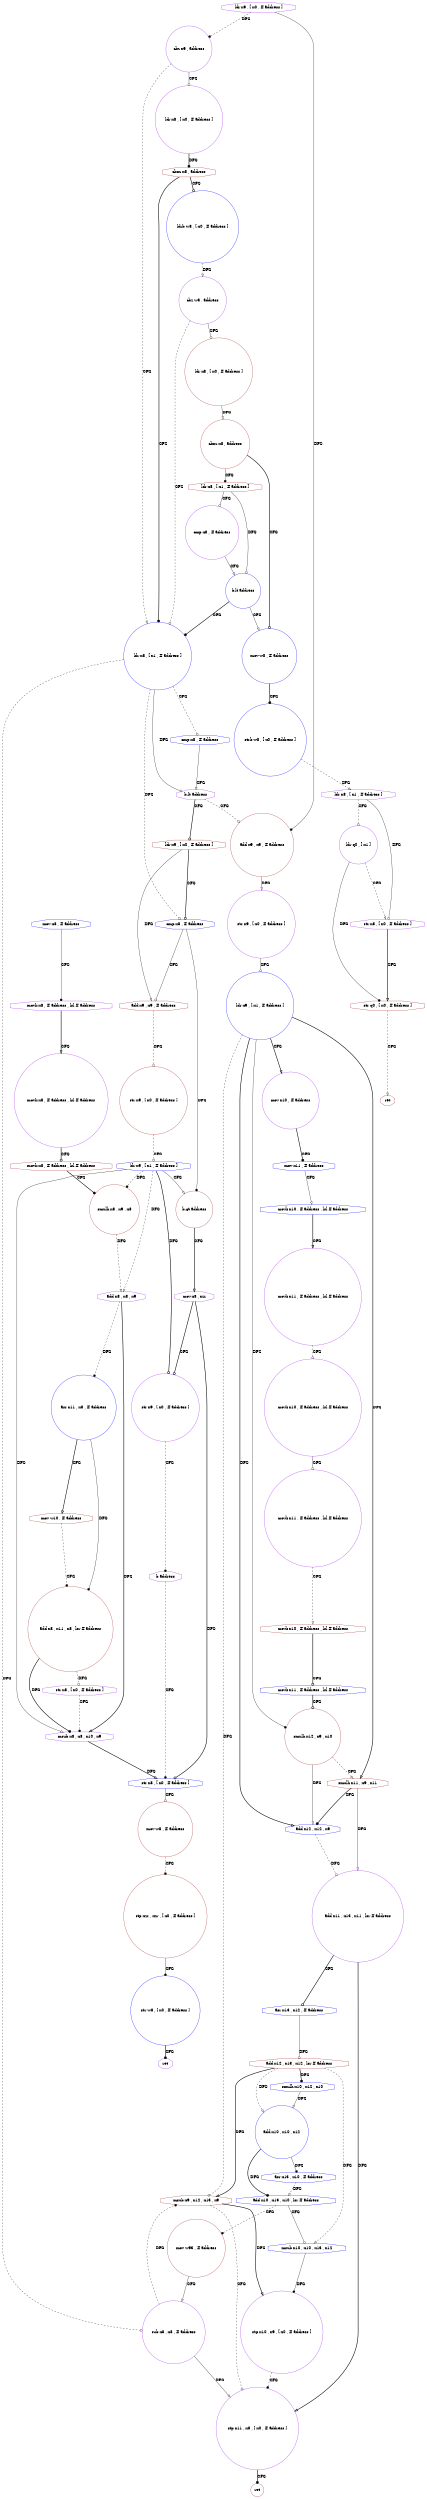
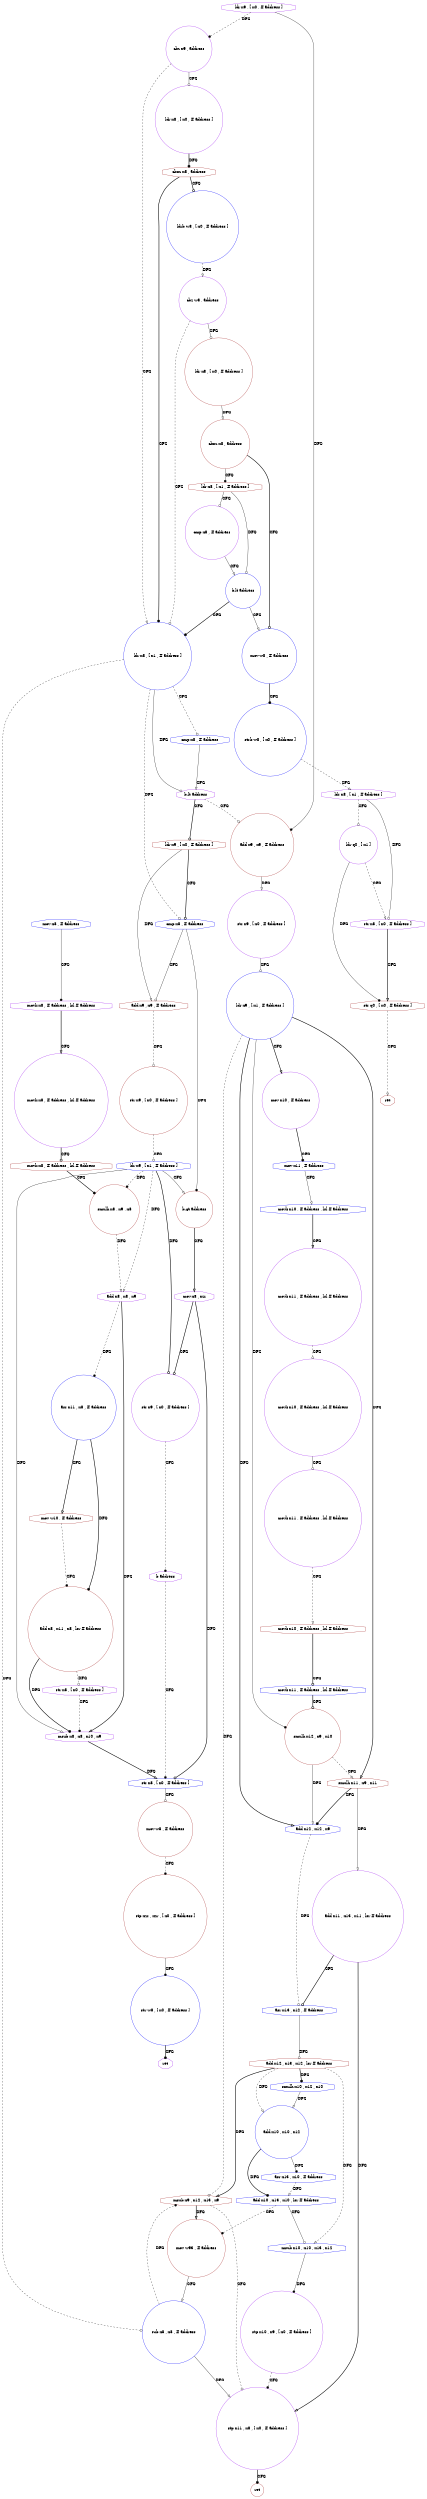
  digraph {
    node [color=purple shape=octagon]
    edge [arrowhead=onormal style=bold]
    n1 [label="ldr x9 , [ x0 , # address ]"]
    n2 [label="cbz x9 , address" shape=circle]
    n3 [color=brown label="add x9 , x9 , # address" shape=circle]
    n4 [color=blue label="ldr x8 , [ x1 , # address ]" shape=circle]
    n5 [label="ldr x8 , [ x0 , # address ]" shape=circle]
    n6 [label="str x9 , [ x0 , # address ]" shape=circle]
    n7 [color=blue label="cmp x8 , # address"]
    n8 [label="b.lt address"]
    n9 [color=blue label="cmp x8 , # address"]
-   n10 [label="sub x8 , x8 , # address" shape=circle]
+   n10 [color=blue label="sub x8 , x8 , # address" shape=circle]
    n11 [color=brown label="cbnz x8 , address"]
    n12 [color=brown label="ldr x9 , [ x0 , # address ]"]
    n13 [color=brown label="add x9 , x9 , # address"]
    n14 [color=brown label="b.gt address" shape=circle]
    n15 [color=brown label="msub x9 , x12 , x13 , x9"]
    n16 [label="stp x11 , x8 , [ x0 , # address ]" shape=circle]
    n17 [color=blue label="ldrb w8 , [ x0 , # address ]" shape=circle]
    n18 [color=brown label="str x9 , [ x0 , # address ]" shape=circle]
    n19 [color=blue label="ldr x9 , [ x1 , # address ]" shape=circle]
    n20 [label="cbz w8 , address" shape=circle]
    n21 [color=brown label="ldr x8 , [ x0 , # address ]" shape=circle]
    n22 [label="mov x8 , xzr"]
    n23 [color=blue label="ldr x9 , [ x1 , # address ]"]
    n24 [color=brown label="smulh x8 , x9 , x8" shape=circle]
    n25 [label="add x8 , x8 , x9"]
    n26 [label="msub x8 , x8 , x10 , x9"]
    n27 [label="str x9 , [ x0 , # address ]" shape=circle]
    n28 [color=blue label="asr x11 , x8 , # address" shape=circle]
    n29 [color=blue label="str x8 , [ x0 , # address ]"]
    n30 [label="b address"]
    n31 [color=blue label="mov x8 , # address"]
    n32 [label="movk x8 , # address , lsl # address"]
    n33 [label="movk x8 , # address , lsl # address" shape=circle]
    n34 [color=brown label="mov w8 , # address" shape=circle]
    n35 [label="mov x10 , # address" shape=circle]
    n36 [color=brown label="smulh x12 , x9 , x10" shape=circle]
    n37 [color=brown label="smulh x11 , x9 , x11"]
    n38 [color=blue label="add x12 , x12 , x9"]
    n39 [color=blue label="mov x11 , # address"]
    n40 [label="add x11 , x13 , x11 , lsr # address" shape=circle]
    n41 [color=blue label="asr x13 , x12 , # address"]
    n42 [label="stp x10 , x9 , [ x0 , # address ]" shape=circle]
    n43 [color=blue label="movk x10 , # address , lsl # address"]
    n44 [label="movk x11 , # address , lsl # address" shape=circle]
    n45 [label="movk x10 , # address , lsl # address" shape=circle]
    n46 [label="movk x11 , # address , lsl # address" shape=circle]
    n47 [color=brown label="movk x10 , # address , lsl # address"]
    n48 [color=blue label="movk x11 , # address , lsl # address"]
    n49 [color=brown label="add x12 , x13 , x12 , lsr # address"]
    n50 [color=blue label="smulh x10 , x12 , x10"]
    n51 [color=blue label="add x10 , x10 , x12" shape=circle]
    n52 [color=blue label="msub x10 , x10 , x13 , x12"]
    n53 [color=brown label=ret shape=circle]
    n54 [color=blue label="asr x13 , x10 , # address"]
    n55 [color=blue label="add x10 , x13 , x10 , lsr # address"]
    n56 [color=brown label="mov w93 , # address" shape=circle]
    n57 [color=brown label="cbnz x8 , address" shape=circle]
    n58 [color=blue label="mov w8 , # address" shape=circle]
    n59 [color=brown label="ldr x8 , [ x1 , # address ]"]
    n60 [color=brown label="movk x8 , # address , lsl # address"]
    n61 [color=brown label="add x8 , x11 , x8 , lsr # address" shape=circle]
    n62 [color=brown label="mov w10 , # address"]
    n63 [label="str x8 , [ x0 , # address ]"]
    n64 [color=brown label="stp xzr , xzr , [ x0 , # address ]" shape=circle]
    n65 [color=blue label="strb w8 , [ x0 , # address ]" shape=circle]
    n66 [label="cmp x8 , # address" shape=circle]
    n67 [color=blue label="b.lt address" shape=circle]
    n68 [label="ldr x8 , [ x1 , # address ]"]
    n69 [color=blue label="str w8 , [ x0 , # address ]" shape=circle]
    n70 [label=ret]
    n71 [label="ldr q0 , [ x1 ]" shape=circle]
    n72 [label="str x8 , [ x0 , # address ]"]
    n73 [color=brown label="str q0 , [ x0 , # address ]"]
    n74 [color=brown label=ret]
    n1 -> n2 [arrowhead=dot label=DFG style=dashed]
    n1 -> n3 [arrowhead=dot label=DFG style=solid]
    n2 -> n4 [label=CFG style=dashed]
    n2 -> n5 [arrowhead=odot label=CFG style=solid]
    n3 -> n6 [label=DFG style=solid]
    n4 -> n7 [arrowhead=odot label=CFG style=dashed]
    n4 -> n8 [arrowhead=odot label=DFG style=solid]
    n4 -> n9 [arrowhead=odot label=DFG style=dashed]
    n4 -> n10 [arrowhead=odot label=DFG style=dashed]
    n5 -> n11 [arrowhead=dot label=DFG]
    n6 -> n19 [arrowhead=odot label=CFG style=solid]
    n7 -> n8 [label=CFG style=solid]
    n8 -> n3 [arrowhead=odot label=CFG style=dashed]
    n8 -> n12 [arrowhead=odot label=CFG]
    n9 -> n13 [arrowhead=odot label=CFG style=solid]
    n9 -> n14 [arrowhead=dot label=DFG style=solid]
    n10 -> n15 [arrowhead=dot label=DFG style=dashed]
    n10 -> n16 [label=DFG style=solid]
    n11 -> n4 [arrowhead=dot label=CFG]
    n11 -> n17 [arrowhead=odot label=CFG]
    n12 -> n9 [arrowhead=odot label=CFG]
    n12 -> n13 [label=DFG style=solid]
    n13 -> n18 [arrowhead=odot label=DFG style=dashed]
    n14 -> n22 [label=CFG]
    n15 -> n16 [arrowhead=odot label=CFG style=dashed]
-   n15 -> n42 [label=DFG]
+   n15 -> n56 [label=DFG]
    n16 -> n53 [arrowhead=dot label=CFG]
    n17 -> n20 [label=DFG style=dashed]
    n18 -> n23 [arrowhead=odot label=CFG style=dashed]
    n19 -> n15 [arrowhead=odot label=DFG style=dashed]
    n19 -> n35 [label=CFG]
    n19 -> n36 [arrowhead=dot label=DFG style=solid]
    n19 -> n37 [label=DFG]
    n19 -> n38 [label=DFG]
    n20 -> n4 [arrowhead=odot label=CFG style=dashed]
    n20 -> n21 [arrowhead=odot label=CFG style=solid]
    n21 -> n57 [label=DFG style=solid]
    n22 -> n27 [arrowhead=odot label=CFG]
    n22 -> n29 [arrowhead=odot label=DFG]
    n23 -> n14 [label=CFG style=solid]
    n23 -> n24 [arrowhead=dot label=DFG style=dashed]
    n23 -> n25 [label=DFG style=dashed]
    n23 -> n26 [label=DFG style=solid]
    n23 -> n27 [arrowhead=odot label=DFG]
    n24 -> n25 [label=DFG style=dashed]
    n25 -> n26 [label=DFG]
    n25 -> n28 [arrowhead=dot label=DFG style=dashed]
    n26 -> n29 [label=DFG]
    n27 -> n30 [arrowhead=dot label=CFG style=dashed]
-   n28 -> n61 [arrowhead=dot label=DFG style=solid]
+   n28 -> n61 [arrowhead=dot label=DFG]
    n28 -> n62 [label=CFG]
    n29 -> n34 [arrowhead=odot label=CFG style=solid]
    n30 -> n29 [arrowhead=dot label=CFG style=dashed]
    n31 -> n32 [arrowhead=dot label=CFG style=solid]
    n32 -> n33 [label=CFG]
    n33 -> n60 [arrowhead=odot label=CFG]
    n34 -> n64 [arrowhead=dot label=CFG style=dashed]
    n35 -> n39 [arrowhead=dot label=CFG]
    n36 -> n37 [label=CFG style=dashed]
    n36 -> n38 [label=DFG style=solid]
    n37 -> n38 [arrowhead=dot label=CFG]
    n37 -> n40 [label=DFG style=solid]
-   n38 -> n40 [arrowhead=odot label=DFG style=dashed]
+   n38 -> n41 [arrowhead=odot label=DFG style=dashed]
    n39 -> n43 [label=CFG style=solid]
    n40 -> n16 [label=DFG]
    n40 -> n41 [arrowhead=odot label=CFG]
    n41 -> n49 [arrowhead=odot label=DFG style=solid]
    n42 -> n16 [arrowhead=dot label=CFG style=dashed]
    n43 -> n44 [label=CFG]
    n44 -> n45 [arrowhead=odot label=CFG style=dashed]
    n45 -> n46 [arrowhead=odot label=CFG style=solid]
    n46 -> n47 [label=CFG style=dashed]
    n47 -> n48 [arrowhead=odot label=CFG]
    n48 -> n36 [arrowhead=odot label=CFG]
    n49 -> n15 [label=DFG]
    n49 -> n50 [arrowhead=dot label=DFG]
    n49 -> n51 [label=DFG style=dashed]
    n49 -> n52 [label=DFG style=dashed]
    n50 -> n51 [label=DFG style=solid]
    n51 -> n54 [arrowhead=dot label=DFG style=solid]
    n51 -> n55 [arrowhead=dot label=DFG]
    n52 -> n42 [arrowhead=dot label=DFG style=solid]
    n54 -> n55 [label=DFG style=dashed]
    n55 -> n52 [arrowhead=odot label=CFG style=solid]
    n55 -> n56 [arrowhead=dot label=CFG style=dashed]
    n56 -> n10 [label=CFG style=solid]
    n57 -> n58 [arrowhead=odot label=CFG]
    n57 -> n59 [arrowhead=dot label=CFG style=solid]
    n58 -> n65 [arrowhead=dot label=CFG]
    n59 -> n66 [arrowhead=odot label=CFG style=solid]
    n59 -> n67 [arrowhead=odot label=DFG style=solid]
    n60 -> n24 [arrowhead=dot label=CFG]
    n61 -> n26 [arrowhead=dot label=DFG]
    n61 -> n63 [arrowhead=odot label=DFG style=dashed]
    n62 -> n61 [arrowhead=dot label=CFG style=dashed]
    n63 -> n26 [arrowhead=dot label=CFG style=dashed]
    n64 -> n69 [arrowhead=dot label=CFG style=solid]
    n65 -> n68 [label=CFG style=dashed]
    n66 -> n67 [label=CFG style=solid]
    n67 -> n4 [arrowhead=dot label=CFG]
    n67 -> n58 [label=CFG style=solid]
    n68 -> n71 [arrowhead=odot label=CFG style=dashed]
    n68 -> n72 [arrowhead=odot label=DFG style=solid]
    n69 -> n70 [arrowhead=dot label=CFG]
    n71 -> n72 [label=CFG style=dashed]
    n71 -> n73 [arrowhead=dot label=DFG style=solid]
    n72 -> n73 [label=CFG]
    n73 -> n74 [label=CFG style=dashed]
  }
